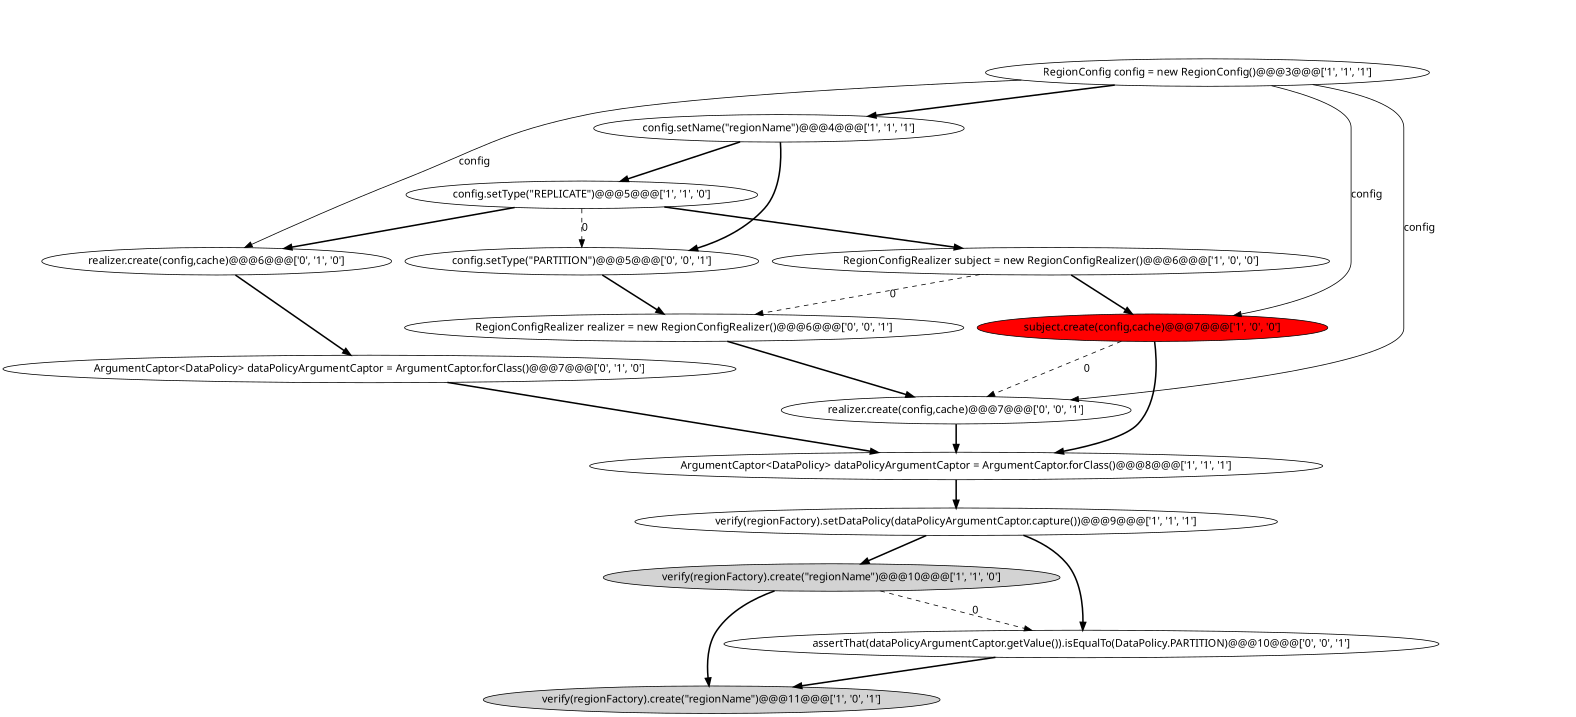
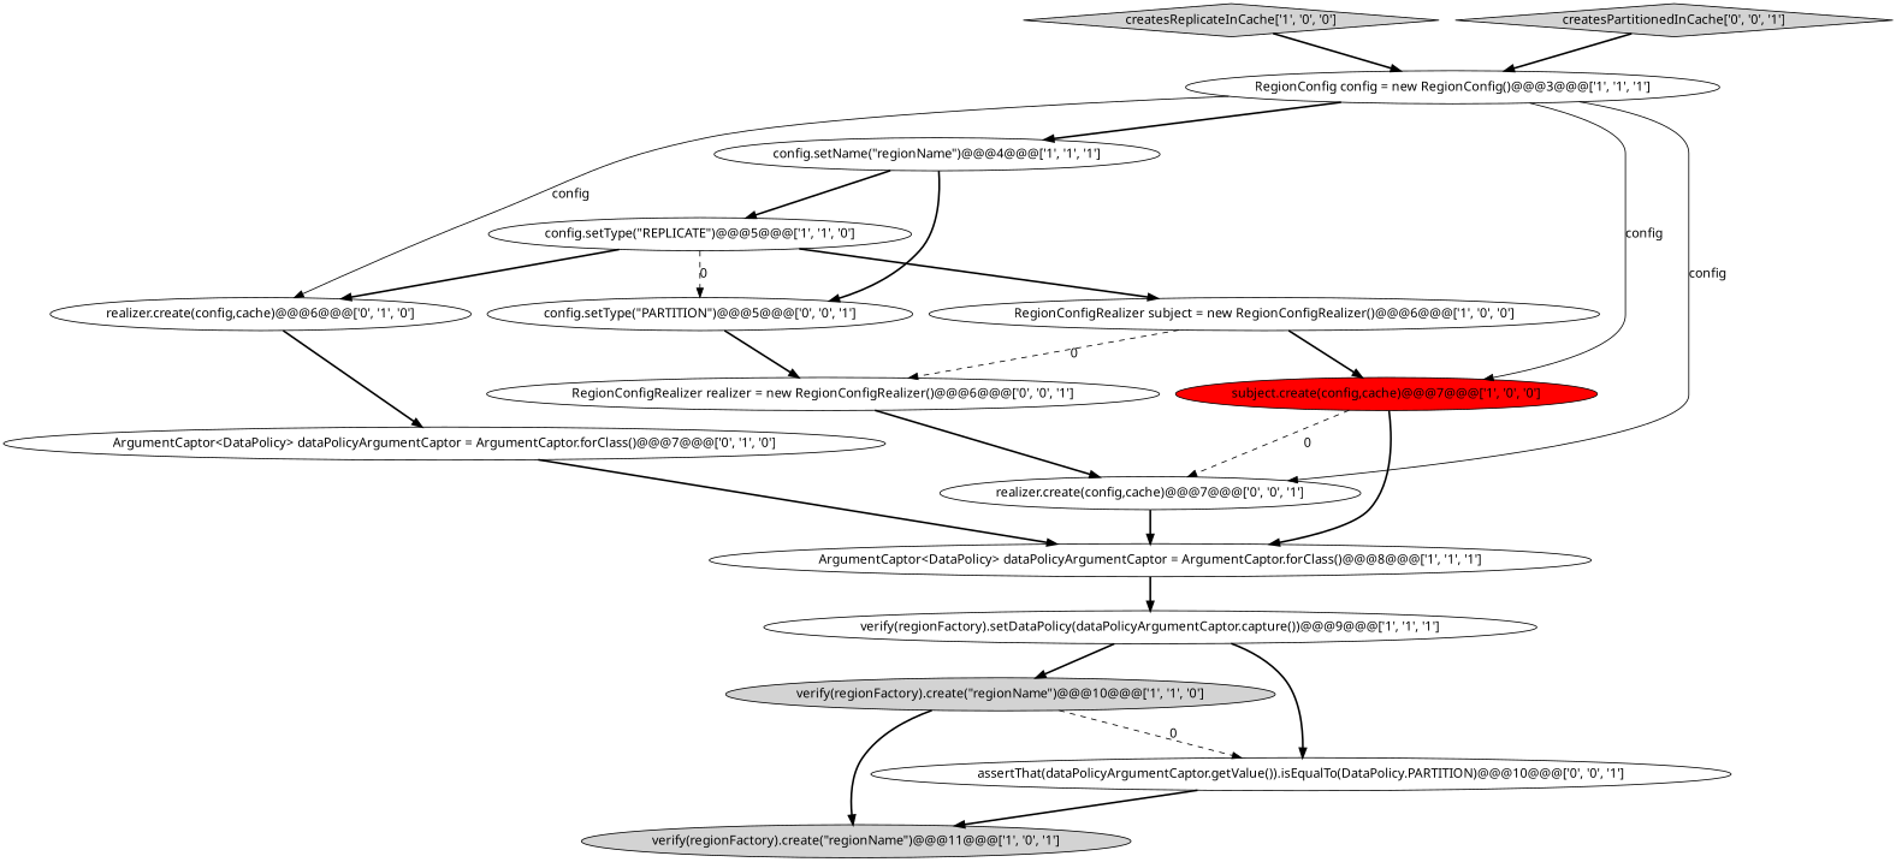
  digraph {
    fontname="Noto Sans"
    node [fillcolor=white fontname="Noto Sans" shape=ellipse style=filled]
    edge [fontname="Noto Sans" style=bold]
    n1 [label="ArgumentCaptor<DataPolicy> dataPolicyArgumentCaptor = ArgumentCaptor.forClass()@@@8@@@['1', '1', '1']"]
    n2 [label="verify(regionFactory).setDataPolicy(dataPolicyArgumentCaptor.capture())@@@9@@@['1', '1', '1']"]
    n3 [fillcolor=lightgray label="verify(regionFactory).create(\"regionName\")@@@10@@@['1', '1', '0']"]
    n4 [label="assertThat(dataPolicyArgumentCaptor.getValue()).isEqualTo(DataPolicy.PARTITION)@@@10@@@['0', '0', '1']"]
    n5 [label="ArgumentCaptor<DataPolicy> dataPolicyArgumentCaptor = ArgumentCaptor.forClass()@@@7@@@['0', '1', '0']"]
    n6 [label="config.setType(\"PARTITION\")@@@5@@@['0', '0', '1']"]
    n7 [label="RegionConfigRealizer realizer = new RegionConfigRealizer()@@@6@@@['0', '0', '1']"]
    n8 [label="realizer.create(config,cache)@@@7@@@['0', '0', '1']"]
    n9 [label="RegionConfigRealizer subject = new RegionConfigRealizer()@@@6@@@['1', '0', '0']"]
    n10 [fillcolor=red label="subject.create(config,cache)@@@7@@@['1', '0', '0']"]
+   n11 [fillcolor=lightgray label="createsReplicateInCache['1', '0', '0']" shape=diamond]
    n12 [label="RegionConfig config = new RegionConfig()@@@3@@@['1', '1', '1']"]
    n13 [label="config.setName(\"regionName\")@@@4@@@['1', '1', '1']"]
    n14 [label="realizer.create(config,cache)@@@6@@@['0', '1', '0']"]
    n15 [fillcolor=lightgray label="verify(regionFactory).create(\"regionName\")@@@11@@@['1', '0', '1']"]
+   n16 [fillcolor=lightgray label="createsPartitionedInCache['0', '0', '1']" shape=diamond]
    n17 [label="config.setType(\"REPLICATE\")@@@5@@@['1', '1', '0']"]
    n1 -> n2
    n2 -> n3
    n2 -> n4
    n3 -> n4 [label=0 style=dashed]
    n3 -> n15
    n4 -> n15
    n5 -> n1
    n6 -> n7
    n7 -> n8
    n8 -> n1
    n9 -> n7 [label=0 style=dashed]
    n9 -> n10
    n10 -> n1
    n10 -> n8 [label=0 style=dashed]
+   n11 -> n12
    n12 -> n8 [label=config style=solid]
    n12 -> n10 [label=config style=solid]
    n12 -> n13
    n12 -> n14 [label=config style=solid]
    n13 -> n6
    n13 -> n17
    n14 -> n5
+   n16 -> n12
    n17 -> n6 [label=0 style=dashed]
    n17 -> n9
    n17 -> n14
  }
